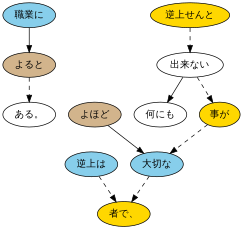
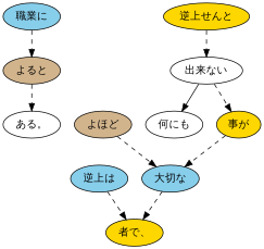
  digraph {
    node [fillcolor=skyblue style=filled]
    edge [style=dashed]
    n1 [label="職業に"]
    n2 [fillcolor=tan label="よると"]
    n3 [fillcolor=white label="ある。"]
    n4 [label="逆上は"]
    n5 [fillcolor=gold label="者で、"]
    n6 [fillcolor=tan label="よほど"]
    n7 [label="大切な"]
    n8 [fillcolor=gold label="逆上せんと"]
    n9 [fillcolor=white label="出来ない"]
    n10 [fillcolor=white label="何にも"]
    n11 [fillcolor=gold label="事が"]
-   n1 -> n2 [style=solid]
+   n1 -> n2
    n2 -> n3
    n4 -> n5
-   n6 -> n7 [style=solid]
+   n6 -> n7
    n7 -> n5
    n8 -> n9
    n9 -> n10 [style=solid]
    n9 -> n11
    n11 -> n7
  }
